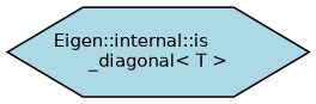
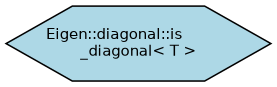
  digraph {
    rankdir=TB
-   n1 [color=black fillcolor=lightblue fontname=Helvetica fontsize=10 height=0.2 label="Eigen::internal::is\l_diagonal\< T \>" shape=hexagon style=filled width=0.4]
+   n1 [color=black fillcolor=lightblue fontname=Helvetica fontsize=10 height=0.2 label="Eigen::diagonal::is\l_diagonal\< T \>" shape=hexagon style=filled width=0.4]
  }
